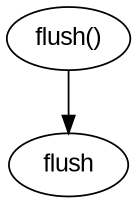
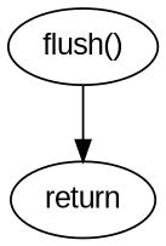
  digraph {
    rankdir=TB
    node [fontname=Arial shape=ellipse]
    n1 [label="flush()"]
-   n2 [label=flush]
+   n2 [label=return]
    n1 -> n2 [fontname=Arial]
  }
